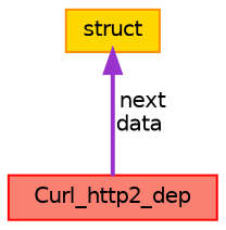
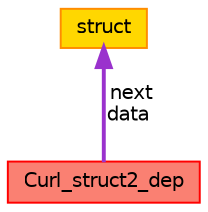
  digraph {
    node [fontname=Helvetica fontsize=10 shape=record style=filled]
-   n1 [color=red fillcolor=salmon fontcolor=black height=0.2 label=Curl_http2_dep width=0.4]
+   n1 [color=red fillcolor=salmon fontcolor=black height=0.2 label=Curl_struct2_dep width=0.4]
    n2 [color=darkorange fillcolor=gold height=0.2 label=struct width=0.4]
    n2 -> n1 [color=darkorchid3 dir=back fontname=Helvetica fontsize=10 label=" next\ndata" labelfontname=Helvetica labelfontsize=10 style=bold]
  }
